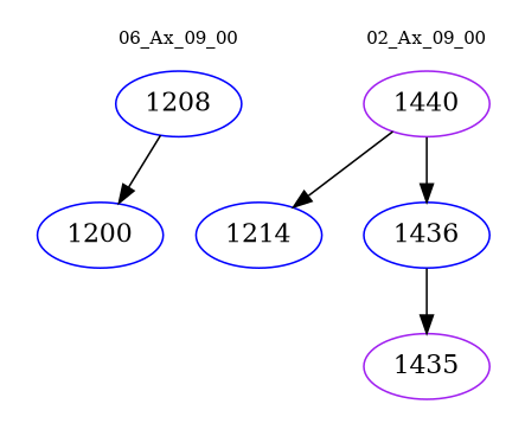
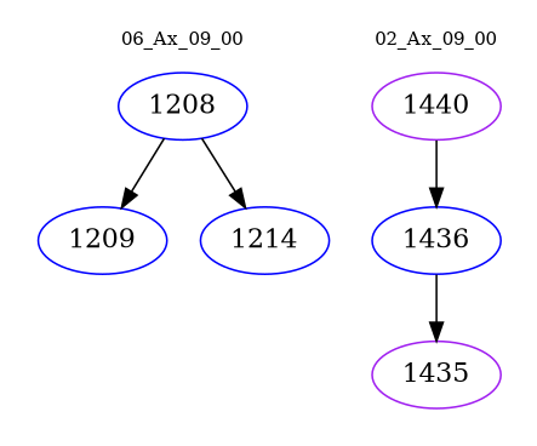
  digraph {
    node [color=blue]
    edge [color=black]
    n1 [label=1208]
-   n2 [label=1200]
+   n2 [label=1209]
    n3 [label=1214]
    n4 [label=1436]
    n5 [color=purple label=1440]
    n6 [color=purple label=1435]
    subgraph cluster_1 {
      color=white
      fontsize=10
      label="06_Ax_09_00"
      n1
      n2
      n3
    }
    subgraph cluster_2 {
      color=white
      fontsize=10
      label="02_Ax_09_00"
      n4
      n5
      n6
    }
    n1 -> n2
-   n5 -> n3
+   n1 -> n3
    n4 -> n6
    n5 -> n4
  }
